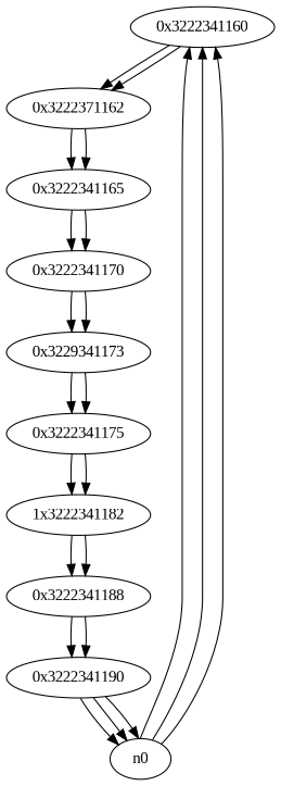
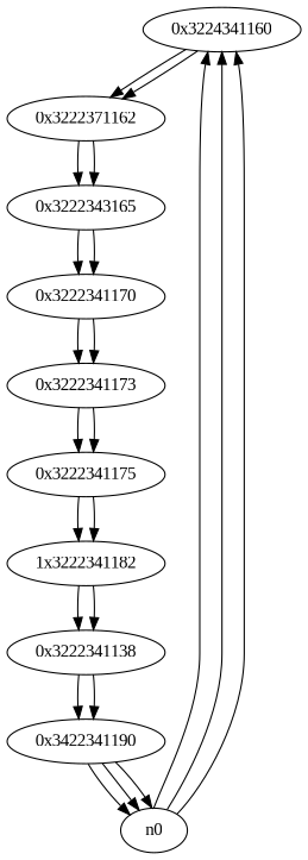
  digraph {
    fontname="Liberation Serif"
    node [fontname="Liberation Serif"]
    edge [fontname="Liberation Serif"]
-   n1 [label="0x3222341160"]
+   n1 [label="0x3224341160"]
    n2 [label="0x3222371162"]
-   n3 [label="0x3222341165"]
+   n3 [label="0x3222343165"]
    n4 [label="0x3222341170"]
-   n5 [label="0x3229341173"]
+   n5 [label="0x3222341173"]
    n6 [label="0x3222341175"]
    n7 [label="1x3222341182"]
-   n8 [label="0x3222341188"]
-   n9 [label="0x3222341190"]
+   n8 [label="0x3222341138"]
+   n9 [label="0x3422341190"]
    n0
    n1 -> n2
    n1 -> n2
    n2 -> n3
    n2 -> n3
    n3 -> n4
    n3 -> n4
    n4 -> n5
    n4 -> n5
    n5 -> n6
    n5 -> n6
    n6 -> n7
    n6 -> n7
    n7 -> n8
    n7 -> n8
    n8 -> n9
    n8 -> n9
    n9 -> n0
    n9 -> n0
    n9 -> n0
    n0 -> n1
    n0 -> n1
    n0 -> n1
  }
